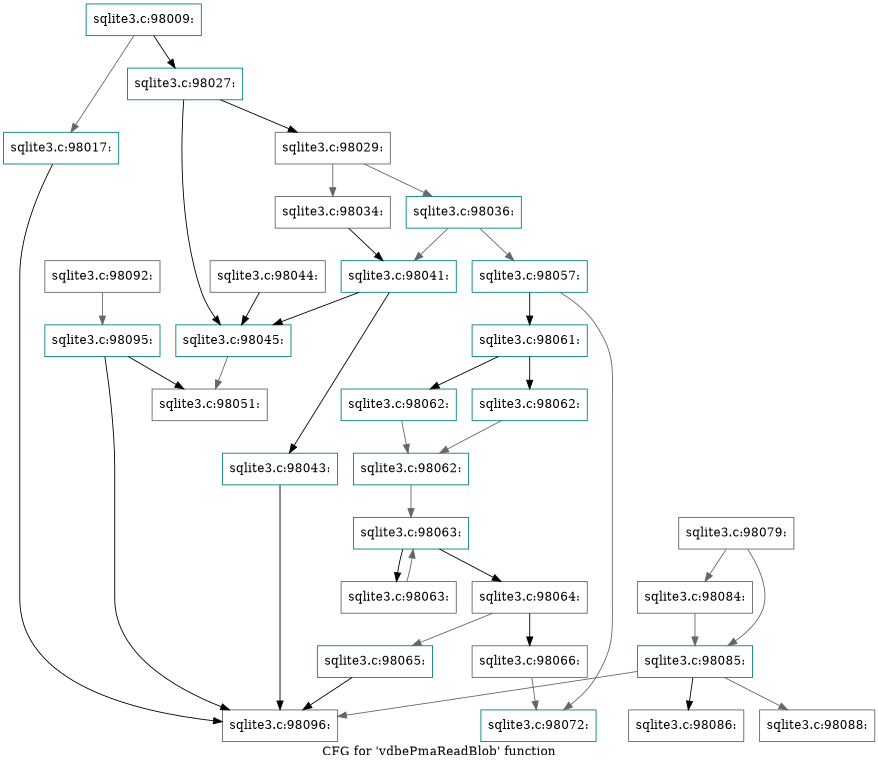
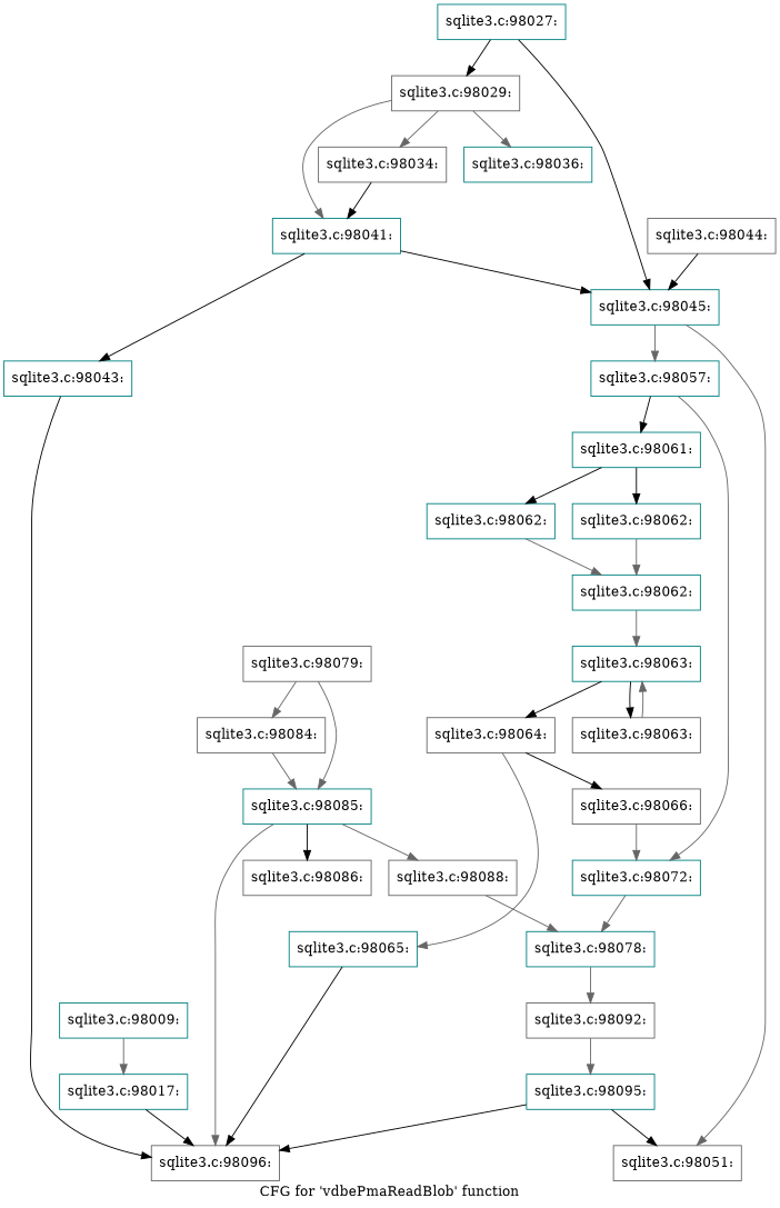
  digraph {
    label="CFG for 'vdbePmaReadBlob' function"
    node [color=teal shape=record]
    edge [color=gray40]
    n1 [label="{sqlite3.c:98009:}"]
    n2 [label="{sqlite3.c:98017:}"]
    n3 [label="{sqlite3.c:98027:}"]
    n4 [color=gray40 label="{sqlite3.c:98096:}"]
    n5 [color=gray40 label="{sqlite3.c:98029:}"]
    n6 [label="{sqlite3.c:98045:}"]
    n7 [color=gray40 label="{sqlite3.c:98034:}"]
    n8 [label="{sqlite3.c:98036:}"]
    n9 [color=gray40 label="{sqlite3.c:98051:}"]
    n10 [label="{sqlite3.c:98057:}"]
    n11 [label="{sqlite3.c:98041:}"]
    n12 [label="{sqlite3.c:98061:}"]
    n13 [label="{sqlite3.c:98072:}"]
    n14 [label="{sqlite3.c:98043:}"]
    n15 [color=gray40 label="{sqlite3.c:98044:}"]
    n16 [label="{sqlite3.c:98095:}"]
    n17 [label="{sqlite3.c:98062:}"]
    n18 [label="{sqlite3.c:98062:}"]
+   n19 [label="{sqlite3.c:98078:}"]
    n20 [label="{sqlite3.c:98062:}"]
    n21 [color=gray40 label="{sqlite3.c:98092:}"]
    n22 [label="{sqlite3.c:98063:}"]
    n23 [color=gray40 label="{sqlite3.c:98063:}"]
    n24 [color=gray40 label="{sqlite3.c:98064:}"]
    n25 [color=gray40 label="{sqlite3.c:98066:}"]
    n26 [label="{sqlite3.c:98065:}"]
    n27 [color=gray40 label="{sqlite3.c:98079:}"]
    n28 [color=gray40 label="{sqlite3.c:98084:}"]
    n29 [label="{sqlite3.c:98085:}"]
    n30 [color=gray40 label="{sqlite3.c:98086:}"]
    n31 [color=gray40 label="{sqlite3.c:98088:}"]
    n1 -> n2
-   n1 -> n3 [color=black]
    n2 -> n4 [color=black]
    n3 -> n5 [color=black]
    n3 -> n6 [color=black]
    n5 -> n7
    n5 -> n8
    n6 -> n9
-   n8 -> n10
+   n6 -> n10
    n7 -> n11 [color=black]
-   n8 -> n11
+   n5 -> n11
    n10 -> n12 [color=black]
    n10 -> n13
    n11 -> n6 [color=black]
    n11 -> n14 [color=black]
    n12 -> n17 [color=black]
    n12 -> n18 [color=black]
+   n13 -> n19
    n14 -> n4 [color=black]
    n15 -> n6 [color=black]
    n16 -> n4 [color=black]
    n16 -> n9 [color=black]
    n17 -> n20
    n18 -> n20
+   n19 -> n21
    n20 -> n22
    n21 -> n16
    n22 -> n23 [color=black]
    n22 -> n24 [color=black]
    n23 -> n22
    n24 -> n25 [color=black]
    n24 -> n26
    n25 -> n13
    n26 -> n4 [color=black]
    n27 -> n28
    n27 -> n29
    n28 -> n29
    n29 -> n4
    n29 -> n30 [color=black]
    n29 -> n31
+   n31 -> n19
  }
